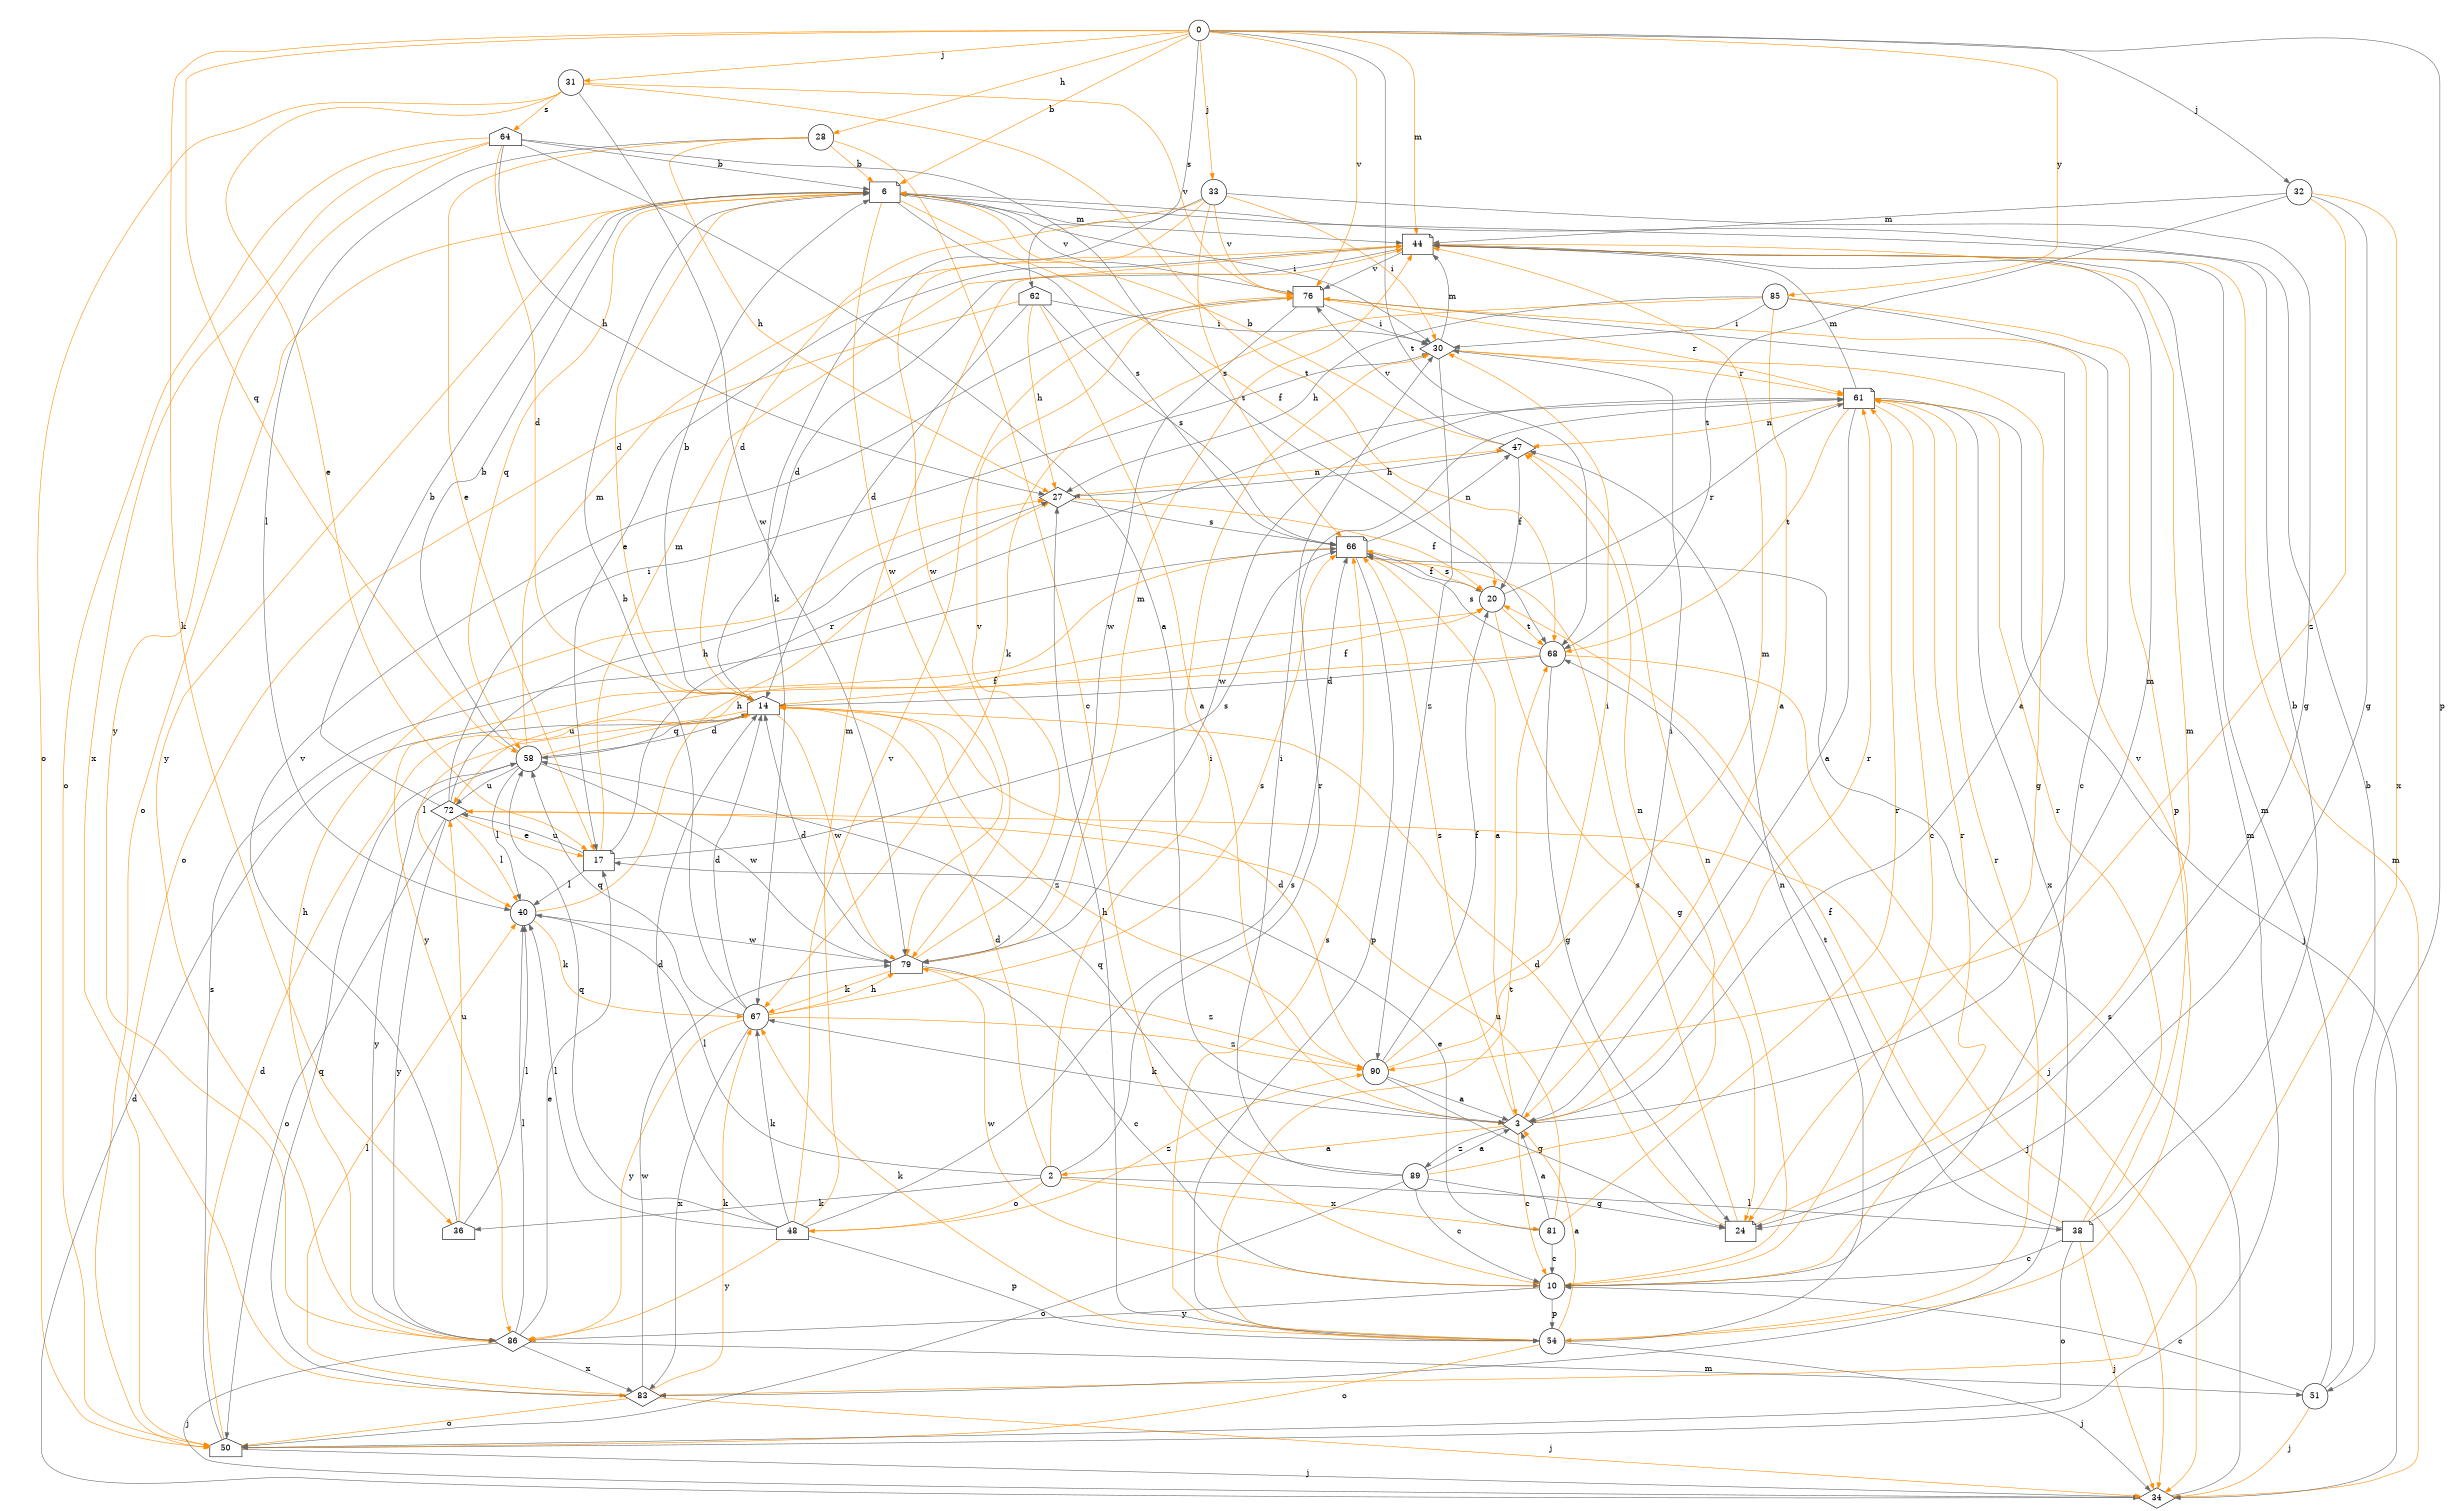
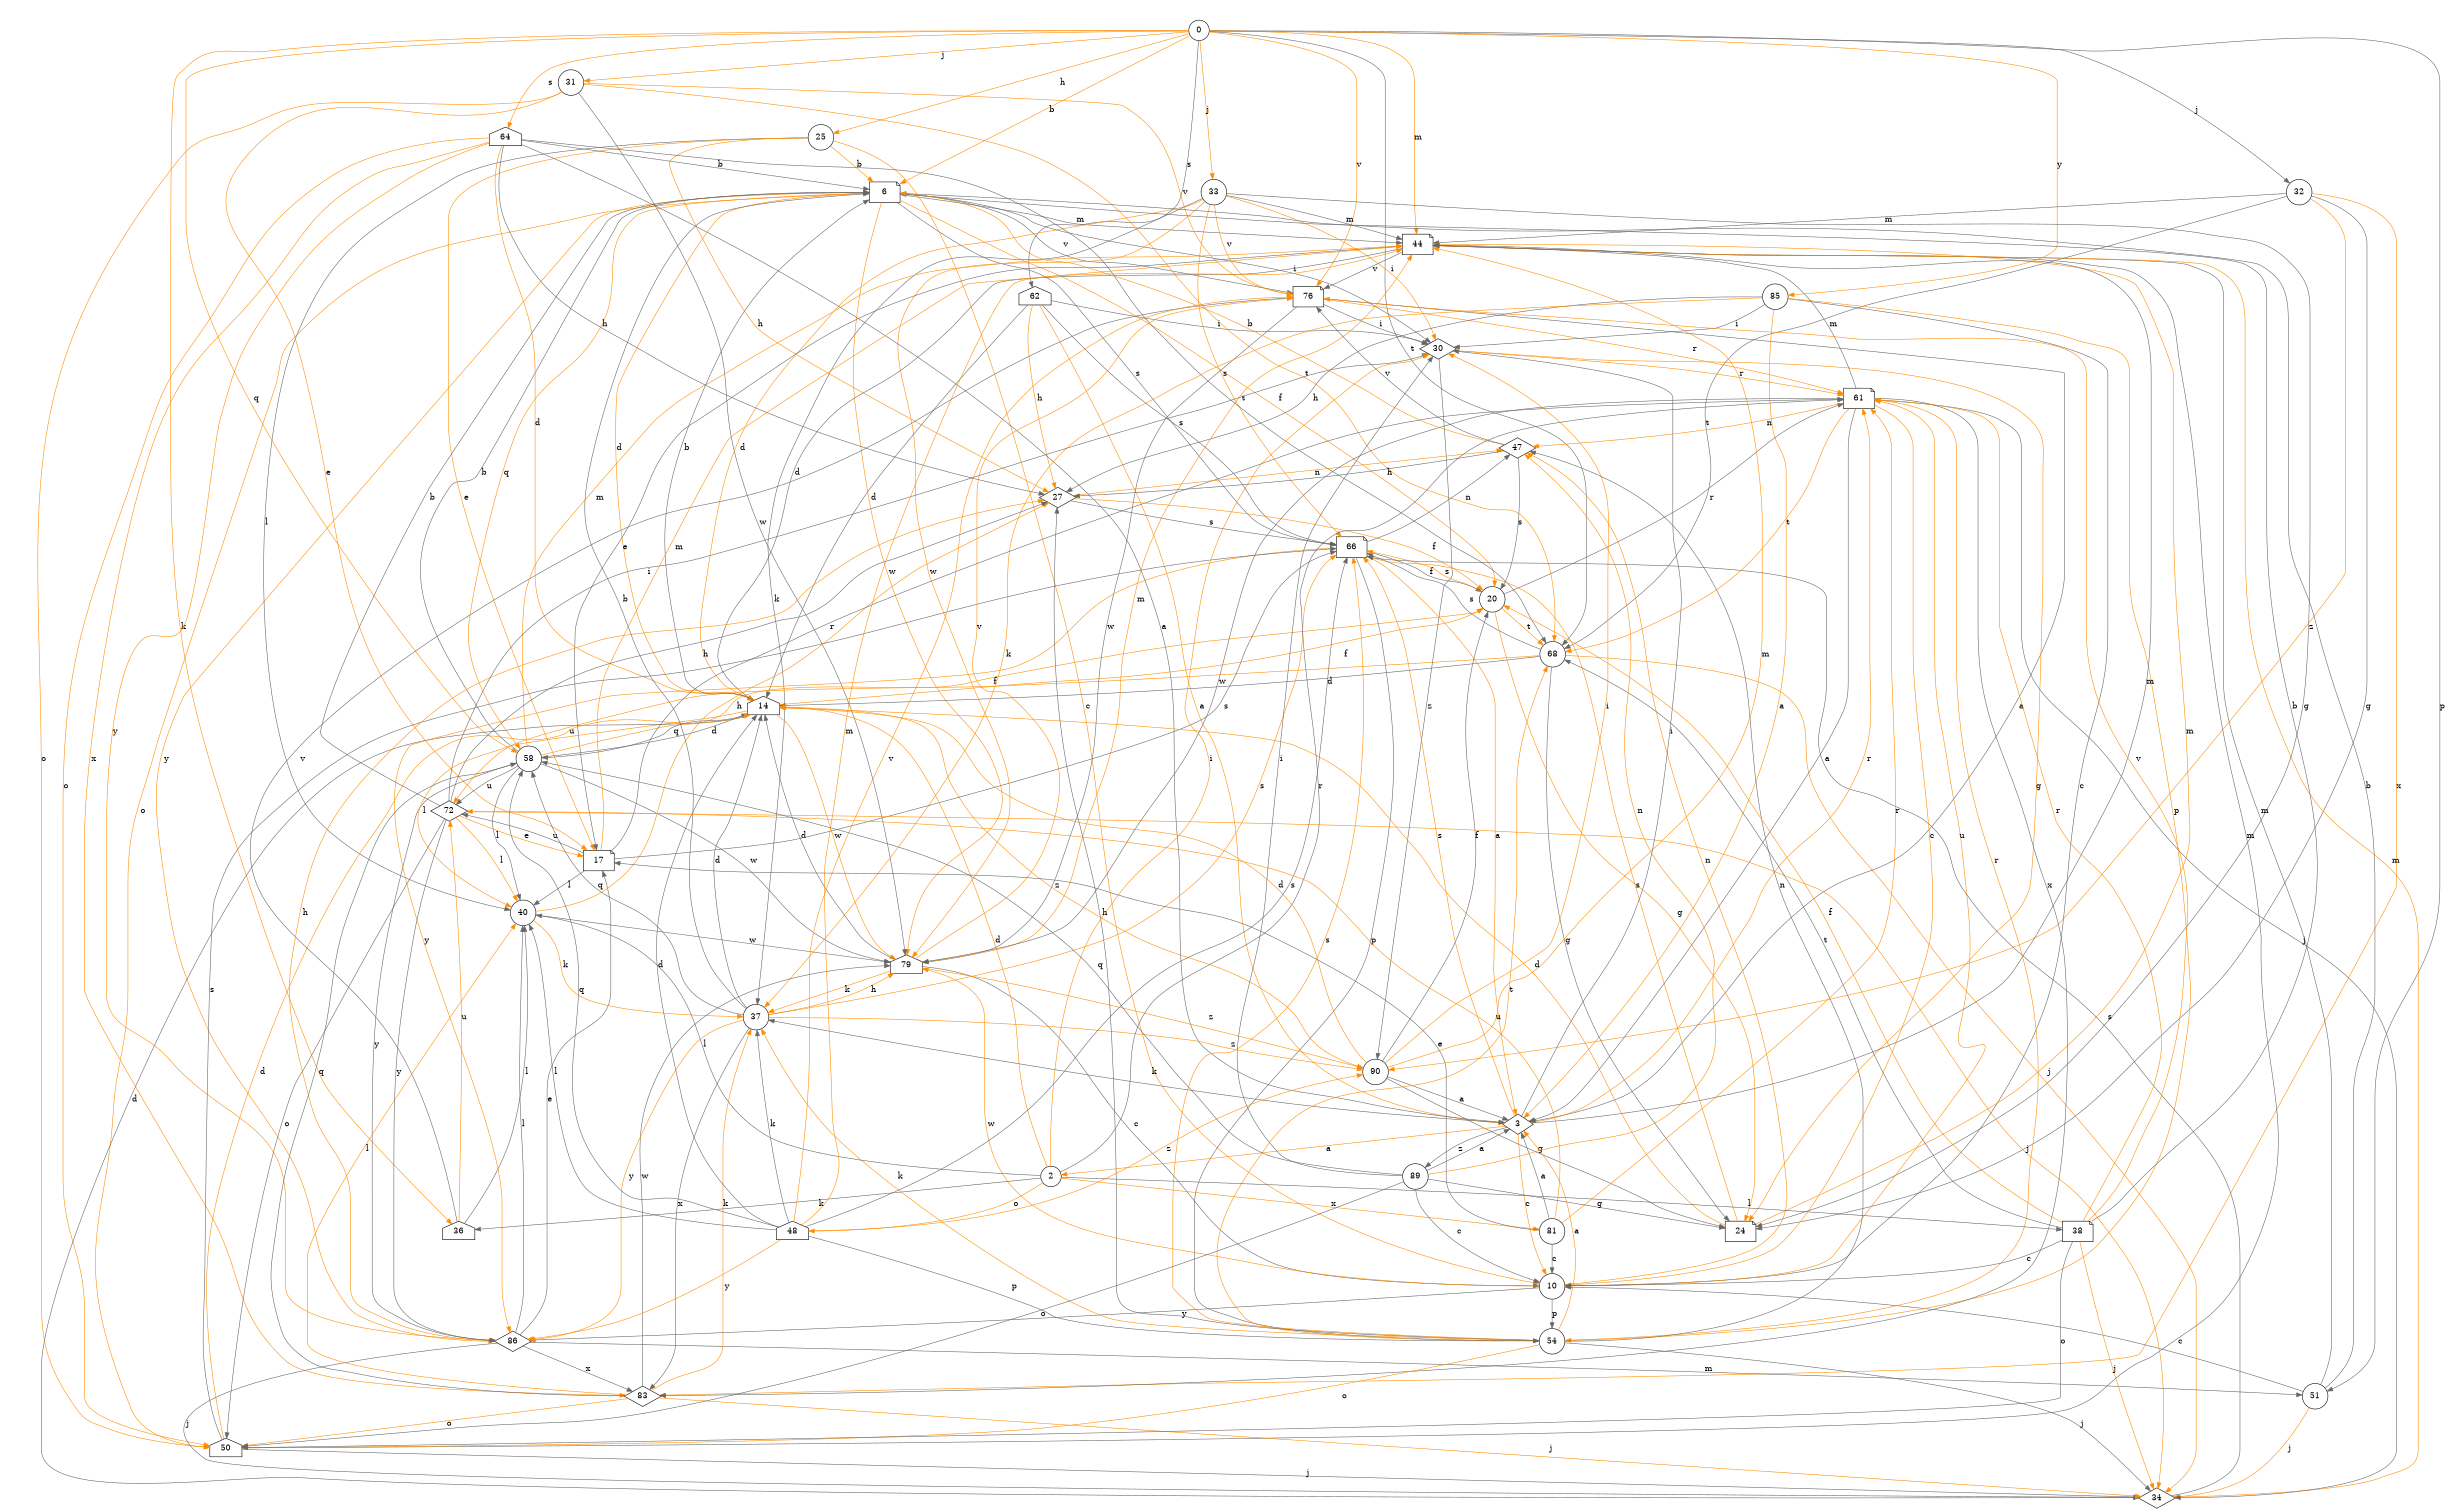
  strict digraph {
    node [shape=circle]
    edge [color=gray40]
    6 [shape=note]
    0
-   25 [label=28]
+   25
    31
    32
    33
    36 [shape=house]
    44 [shape=note]
    51
    58
    62 [shape=house]
    64 [shape=house]
    68
    76 [shape=note]
    85
    14 [shape=house]
    30 [shape=diamond]
    66 [shape=note]
    20
    50 [shape=house]
    79 [shape=house]
    86 [shape=diamond]
    40
    10
    17 [shape=note]
    27 [shape=diamond]
    83 [shape=diamond]
    90
    24 [shape=note]
-   37 [label=67]
+   37
    72 [shape=diamond]
    34 [shape=diamond]
    3 [shape=diamond]
    61 [shape=note]
    54
    2
    38 [shape=note]
    48 [shape=house]
    81
    47 [shape=diamond]
    89
    6 -> 44 [label=m]
    6 -> 58 [color=darkorange label=q]
    6 -> 76 [label=v]
    6 -> 14 [color=darkorange label=d]
    6 -> 30 [label=i]
    6 -> 66 [label=s]
    6 -> 20 [color=darkorange label=f]
    6 -> 50 [color=darkorange label=o]
    6 -> 79 [color=darkorange label=w]
    6 -> 86 [color=darkorange label=y]
    0 -> 6 [color=darkorange label=b]
    0 -> 25 [color=darkorange label=h]
    0 -> 31 [color=darkorange label=j]
    0 -> 32 [label=j]
    0 -> 33 [color=darkorange label=j]
    0 -> 36 [color=darkorange label=k]
    0 -> 44 [color=darkorange label=m]
    0 -> 51 [label=p]
    0 -> 58 [color=darkorange label=q]
    0 -> 62 [label=s]
-   31 -> 64 [color=darkorange label=s]
+   0 -> 64 [color=darkorange label=s]
    0 -> 68 [label=t]
    0 -> 76 [color=darkorange label=v]
    0 -> 85 [color=darkorange label=y]
    25 -> 6 [color=darkorange label=b]
    25 -> 40 [label=l]
    25 -> 10 [color=darkorange label=c]
    25 -> 17 [color=darkorange label=e]
    25 -> 27 [color=darkorange label=h]
    31 -> 68 [color=darkorange label=t]
    31 -> 76 [color=darkorange label=v]
    31 -> 50 [color=darkorange label=o]
    31 -> 79 [label=w]
    31 -> 17 [color=darkorange label=e]
    32 -> 44 [label=m]
    32 -> 68 [label=t]
    32 -> 83 [color=darkorange label=x]
    32 -> 90 [color=darkorange label=z]
    32 -> 24 [label=g]
-   30 -> 44 [label=m]
+   33 -> 44 [label=m]
    33 -> 76 [color=darkorange label=v]
    33 -> 14 [color=darkorange label=d]
    33 -> 30 [color=darkorange label=i]
    33 -> 66 [color=darkorange label=s]
    33 -> 79 [color=darkorange label=w]
    33 -> 24 [label=g]
    33 -> 37 [label=k]
    36 -> 76 [label=v]
    36 -> 40 [label=l]
    36 -> 72 [color=darkorange label=u]
    44 -> 76 [label=v]
    44 -> 14 [label=d]
    44 -> 17 [label=e]
    51 -> 6 [label=b]
    51 -> 44 [label=m]
    51 -> 10 [label=c]
    51 -> 34 [color=darkorange label=j]
    58 -> 6 [label=b]
    58 -> 44 [color=darkorange label=m]
    58 -> 14 [label=d]
    58 -> 20 [color=darkorange label=f]
    58 -> 79 [label=w]
    58 -> 86 [label=y]
    58 -> 40 [label=l]
    58 -> 72 [label=u]
    62 -> 14 [label=d]
    62 -> 30 [label=i]
    62 -> 66 [label=s]
-   62 -> 50 [color=darkorange label=o]
    62 -> 27 [color=darkorange label=h]
    62 -> 3 [color=darkorange label=a]
    64 -> 6 [label=b]
    64 -> 68 [label=t]
    64 -> 14 [color=darkorange label=d]
    64 -> 50 [color=darkorange label=o]
    64 -> 86 [color=darkorange label=y]
    64 -> 27 [label=h]
    64 -> 83 [color=darkorange label=x]
    64 -> 3 [label=a]
    68 -> 14 [label=d]
    68 -> 66 [label=s]
    68 -> 24 [label=g]
    68 -> 72 [color=darkorange label=u]
    68 -> 34 [color=darkorange label=j]
    76 -> 30 [label=i]
    76 -> 79 [label=w]
    76 -> 3 [label=a]
    76 -> 61 [color=darkorange label=r]
    85 -> 30 [label=i]
    85 -> 10 [label=c]
    85 -> 27 [label=h]
    85 -> 37 [color=darkorange label=k]
    85 -> 3 [color=darkorange label=a]
    85 -> 54 [color=darkorange label=p]
    14 -> 6 [label=b]
    14 -> 58 [label=q]
    14 -> 20 [color=darkorange label=f]
    14 -> 79 [color=darkorange label=w]
    14 -> 40 [color=darkorange label=l]
    14 -> 90 [color=darkorange label=z]
    14 -> 34 [label=d]
    30 -> 90 [label=z]
    30 -> 24 [color=darkorange label=g]
    30 -> 61 [color=darkorange label=r]
    66 -> 20 [label=f]
    66 -> 86 [color=darkorange label=y]
    66 -> 3 [color=darkorange label=a]
    66 -> 54 [label=p]
    66 -> 47 [label=n]
    20 -> 68 [color=darkorange label=t]
    20 -> 66 [color=darkorange label=s]
    20 -> 24 [color=darkorange label=g]
    20 -> 61 [label=r]
    50 -> 44 [label=m]
    50 -> 14 [color=darkorange label=d]
    50 -> 66 [label=s]
    50 -> 34 [label=j]
    79 -> 44 [color=darkorange label=m]
    79 -> 76 [color=darkorange label=v]
    79 -> 14 [label=d]
    79 -> 10 [label=c]
    79 -> 90 [color=darkorange label=z]
    79 -> 37 [color=darkorange label=k]
    86 -> 51 [label=m]
    86 -> 40 [label=l]
    86 -> 17 [label=e]
    86 -> 27 [color=darkorange label=h]
    86 -> 83 [label=x]
    86 -> 34 [label=j]
    40 -> 79 [label=w]
    40 -> 27 [color=darkorange label=h]
    40 -> 37 [color=darkorange label=k]
    10 -> 79 [color=darkorange label=w]
    10 -> 86 [label=y]
-   10 -> 61 [color=darkorange label=r]
+   10 -> 61 [color=darkorange label=u]
    10 -> 54 [label=p]
    10 -> 47 [color=darkorange label=n]
    17 -> 44 [color=darkorange label=m]
    17 -> 66 [label=s]
    17 -> 40 [label=l]
    17 -> 72 [label=u]
    17 -> 61 [label=r]
    27 -> 66 [label=s]
    27 -> 20 [color=darkorange label=f]
    27 -> 47 [color=darkorange label=n]
    83 -> 58 [label=q]
    83 -> 50 [color=darkorange label=o]
    83 -> 79 [label=w]
    83 -> 40 [color=darkorange label=l]
    83 -> 37 [color=darkorange label=k]
    83 -> 34 [color=darkorange label=j]
    90 -> 44 [color=darkorange label=m]
    90 -> 14 [color=darkorange label=d]
    90 -> 30 [color=darkorange label=i]
    90 -> 20 [label=f]
    90 -> 24 [label=g]
    90 -> 3 [label=a]
    24 -> 44 [color=darkorange label=m]
    24 -> 14 [color=darkorange label=d]
    24 -> 66 [color=darkorange label=s]
    37 -> 6 [label=b]
    37 -> 58 [label=q]
    37 -> 14 [label=d]
    37 -> 66 [color=darkorange label=s]
    37 -> 79 [color=darkorange label=h]
    37 -> 86 [color=darkorange label=y]
    37 -> 83 [label=x]
    37 -> 90 [color=darkorange label=z]
    72 -> 6 [label=b]
    72 -> 30 [label=i]
    72 -> 50 [label=o]
    72 -> 86 [label=y]
    72 -> 40 [color=darkorange label=l]
    72 -> 17 [color=darkorange label=e]
    72 -> 27 [label=h]
    72 -> 34 [color=darkorange label=j]
    34 -> 44 [color=darkorange label=m]
    34 -> 66 [label=s]
    3 -> 44 [label=m]
    3 -> 30 [label=i]
    3 -> 66 [color=darkorange label=s]
    3 -> 10 [color=darkorange label=c]
    3 -> 37 [label=k]
    3 -> 61 [color=darkorange label=r]
    3 -> 2 [color=darkorange label=a]
    3 -> 89 [label=z]
    61 -> 44 [label=m]
    61 -> 68 [color=darkorange label=t]
    61 -> 79 [label=w]
    61 -> 10 [color=darkorange label=c]
    61 -> 83 [label=x]
    61 -> 34 [label=j]
    61 -> 3 [label=a]
    61 -> 47 [color=darkorange label=n]
    54 -> 68 [color=darkorange label=t]
    54 -> 66 [color=darkorange label=s]
    54 -> 50 [color=darkorange label=o]
    54 -> 27 [label=h]
    54 -> 37 [color=darkorange label=k]
    54 -> 34 [label=j]
    54 -> 3 [color=darkorange label=a]
    54 -> 61 [color=darkorange label=r]
    54 -> 47 [label=n]
    2 -> 36 [label=k]
    2 -> 14 [color=darkorange label=d]
    2 -> 30 [color=darkorange label=i]
    2 -> 40 [label=l]
    2 -> 61 [label=r]
    2 -> 38 [label=l]
    2 -> 48 [color=darkorange label=o]
    2 -> 81 [color=darkorange label=x]
    38 -> 6 [label=b]
    38 -> 68 [label=t]
    38 -> 76 [color=darkorange label=v]
    38 -> 20 [color=darkorange label=f]
    38 -> 50 [label=o]
    38 -> 10 [label=c]
    38 -> 34 [color=darkorange label=j]
    38 -> 61 [color=darkorange label=r]
    48 -> 44 [color=darkorange label=m]
    48 -> 58 [label=q]
    48 -> 76 [color=darkorange label=v]
    48 -> 14 [label=d]
    48 -> 66 [label=s]
    48 -> 86 [color=darkorange label=y]
    48 -> 40 [label=l]
    48 -> 90 [color=darkorange label=z]
    48 -> 37 [label=k]
    48 -> 54 [label=p]
    81 -> 10 [label=c]
    81 -> 17 [label=e]
    81 -> 72 [color=darkorange label=u]
    81 -> 3 [label=a]
    81 -> 61 [color=darkorange label=r]
    47 -> 6 [color=darkorange label=b]
    47 -> 76 [label=v]
-   47 -> 20 [label=f]
+   47 -> 20 [label=s]
    47 -> 27 [label=h]
    89 -> 58 [label=q]
    89 -> 30 [label=i]
    89 -> 50 [label=o]
    89 -> 10 [label=c]
    89 -> 24 [label=g]
    89 -> 3 [label=a]
    89 -> 47 [color=darkorange label=n]
  }
